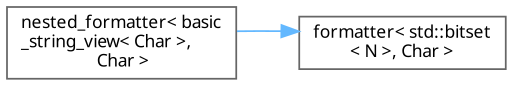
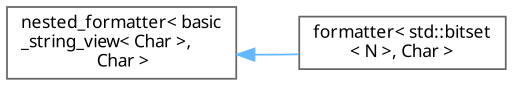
  digraph {
    rankdir=LR
    fontname="Noto Sans"
    node [color=grey40 fillcolor=white fontname="Noto Sans" fontsize=10 shape=box style=filled]
    n1 [height=0.2 label="nested_formatter\< basic\l_string_view\< Char \>,\l Char \>" width=0.4]
    n2 [height=0.2 label="formatter\< std::bitset\l\< N \>, Char \>" width=0.4]
-   n2 -> n1 [color=steelblue1 dir=back fontname="Noto Sans" fontsize=10 labelfontname=Helvetica labelfontsize=10 style=solid]
+   n1 -> n2 [color=steelblue1 dir=back fontname="Noto Sans" fontsize=10 labelfontname=Helvetica labelfontsize=10 style=solid]
  }
